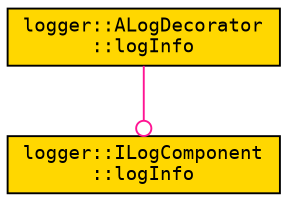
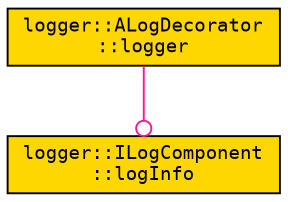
  digraph {
    rankdir=TB
    fontname="DejaVu Sans Mono"
    node [color=black fillcolor=gold fontname="DejaVu Sans Mono" fontsize=10 shape=record style=filled]
-   n1 [fontcolor=black height=0.2 label="logger::ALogDecorator\l::logInfo" width=0.4]
+   n1 [fontcolor=black height=0.2 label="logger::ALogDecorator\l::logger" width=0.4]
    n2 [height=0.2 label="logger::ILogComponent\l::logInfo" width=0.4]
    n1 -> n2 [color=deeppink fontname="DejaVu Sans Mono" fontsize=10 labelfontname=Helvetica labelfontsize=10 style=solid arrowhead=odot]
  }
